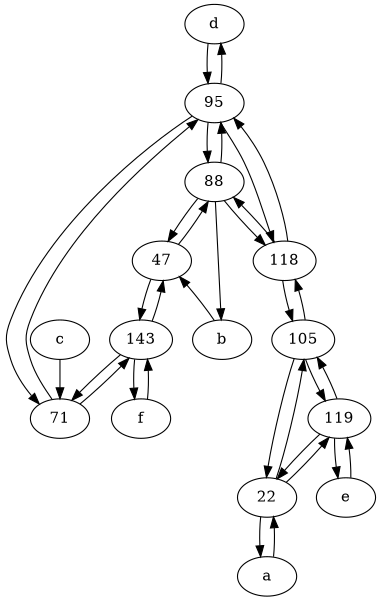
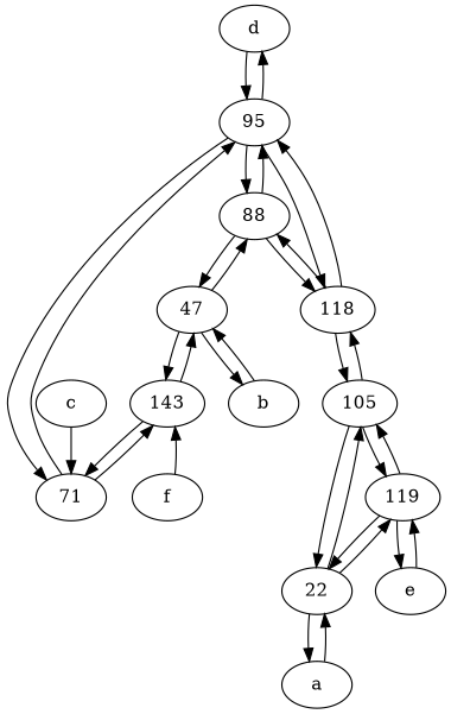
  digraph {
    d
    95
    71
    118
    88
    c
    143
    a
    22
    105
    119
    b
    47
    f
    e
    d -> 95
    95 -> d
    95 -> 71
    95 -> 118
    95 -> 88
    71 -> 95
    71 -> 143
    118 -> 95
    118 -> 88
    118 -> 105
    88 -> 95
    88 -> 118
    88 -> 47
    c -> 71
    143 -> 71
    143 -> 47
-   143 -> f
    a -> 22
    22 -> a
    22 -> 105
    22 -> 119
    105 -> 118
    105 -> 22
    105 -> 119
    119 -> 22
    119 -> 105
    119 -> e
    b -> 47
    47 -> 88
    47 -> 143
-   88 -> b
+   47 -> b
    f -> 143
    e -> 119
  }
